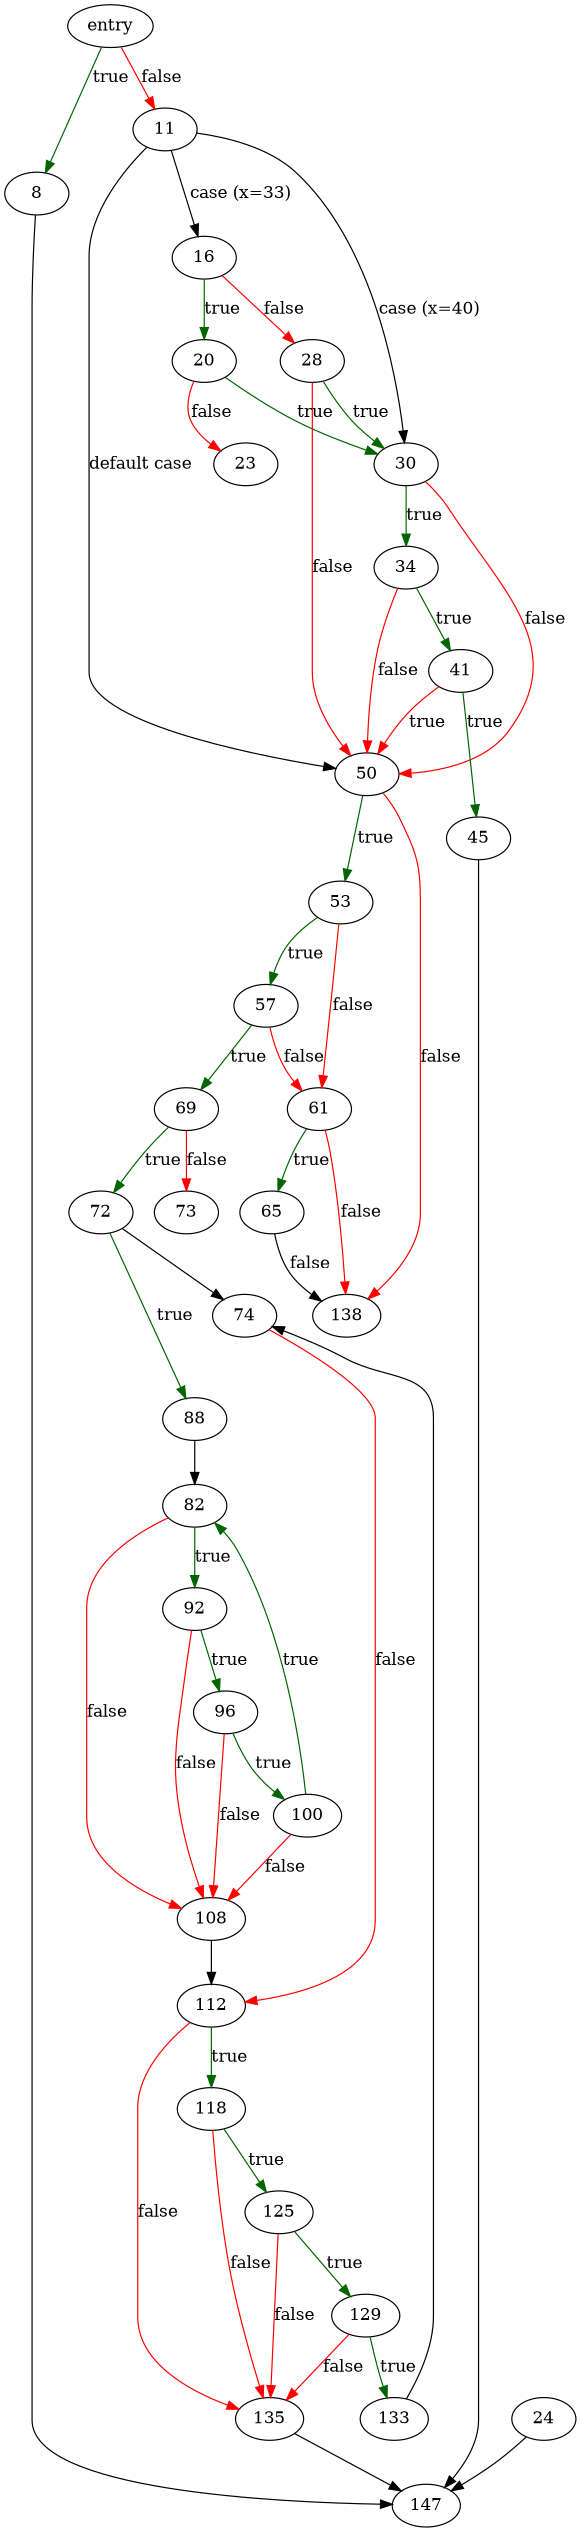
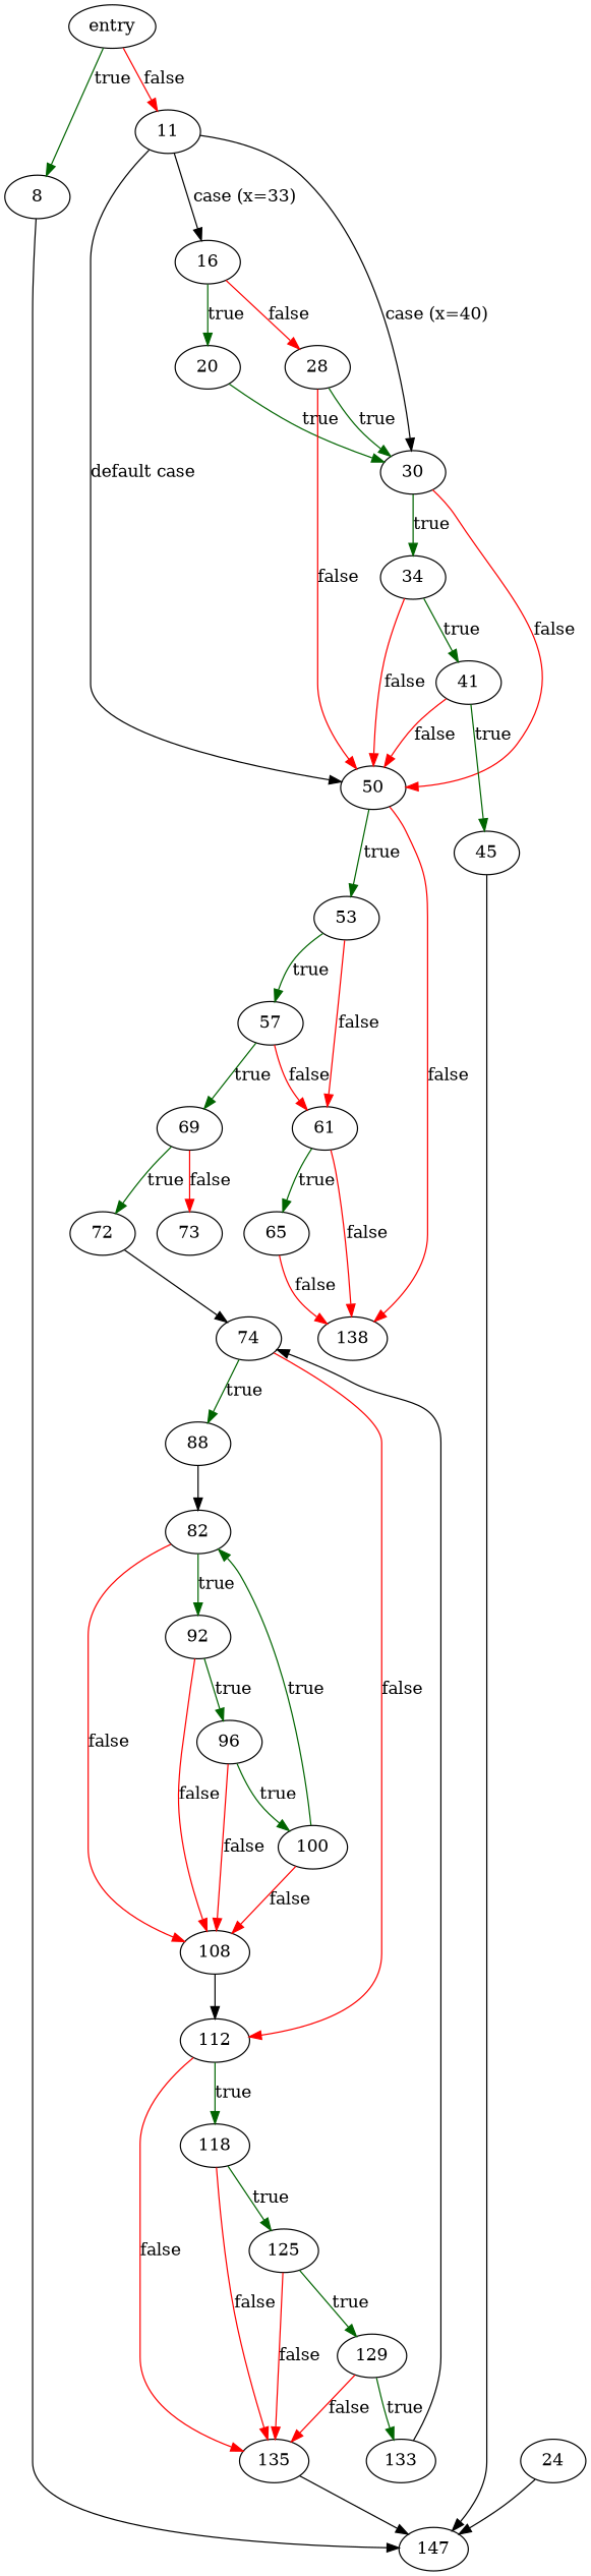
  digraph {
    edge [color=red]
    n1 [label=entry]
    8
    11
    147
    16
    30
    50
    20
    28
    34
    53
    138
-   23
    24
    41
    45
    57
    61
    69
    65
    72
    73
    74
    n24 [label=88]
    112
    82
    118
    135
    92
    108
    96
    100
    125
    129
    133
    n1 -> 8 [color=darkgreen label=true]
    n1 -> 11 [label=false]
    8 -> 147 [color=""]
    11 -> 16 [label="case (x=33)" color=""]
    11 -> 30 [label="case (x=40)" color=""]
    11 -> 50 [label="default case" color=""]
    16 -> 20 [color=darkgreen label=true]
    16 -> 28 [label=false]
    30 -> 50 [label=false]
    30 -> 34 [color=darkgreen label=true]
    50 -> 53 [color=darkgreen label=true]
    50 -> 138 [label=false]
    20 -> 30 [color=darkgreen label=true]
-   20 -> 23 [label=false]
    28 -> 30 [color=darkgreen label=true]
    28 -> 50 [label=false]
    34 -> 50 [label=false]
    34 -> 41 [color=darkgreen label=true]
    53 -> 57 [color=darkgreen label=true]
    53 -> 61 [label=false]
    24 -> 147 [color=""]
-   41 -> 50 [label=true]
+   41 -> 50 [label=false]
    41 -> 45 [color=darkgreen label=true]
    45 -> 147 [color=""]
    57 -> 61 [label=false]
    57 -> 69 [color=darkgreen label=true]
    61 -> 138 [label=false]
    61 -> 65 [color=darkgreen label=true]
    69 -> 72 [color=darkgreen label=true]
    69 -> 73 [label=false]
-   65 -> 138 [color=black label=false]
+   65 -> 138 [label=false]
    72 -> 74 [color=""]
-   72 -> n24 [color=darkgreen label=true]
+   74 -> n24 [color=darkgreen label=true]
    74 -> 112 [label=false]
    n24 -> 82 [color=""]
    112 -> 118 [color=darkgreen label=true]
    112 -> 135 [label=false]
    82 -> 92 [color=darkgreen label=true]
    82 -> 108 [label=false]
    118 -> 135 [label=false]
    118 -> 125 [color=darkgreen label=true]
    135 -> 147 [color=""]
    92 -> 108 [label=false]
    92 -> 96 [color=darkgreen label=true]
    108 -> 112 [color=""]
    96 -> 108 [label=false]
    96 -> 100 [color=darkgreen label=true]
    100 -> 82 [color=darkgreen label=true]
    100 -> 108 [label=false]
    125 -> 135 [label=false]
    125 -> 129 [color=darkgreen label=true]
    129 -> 135 [label=false]
    129 -> 133 [color=darkgreen label=true]
    133 -> 74 [color=""]
  }
